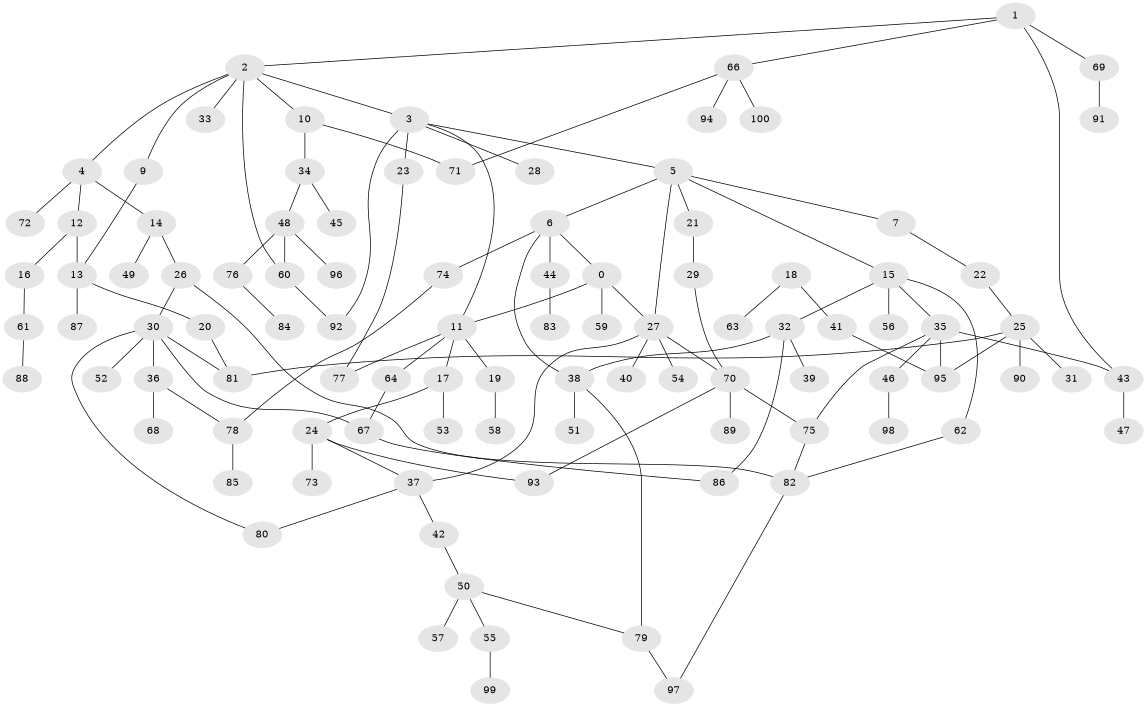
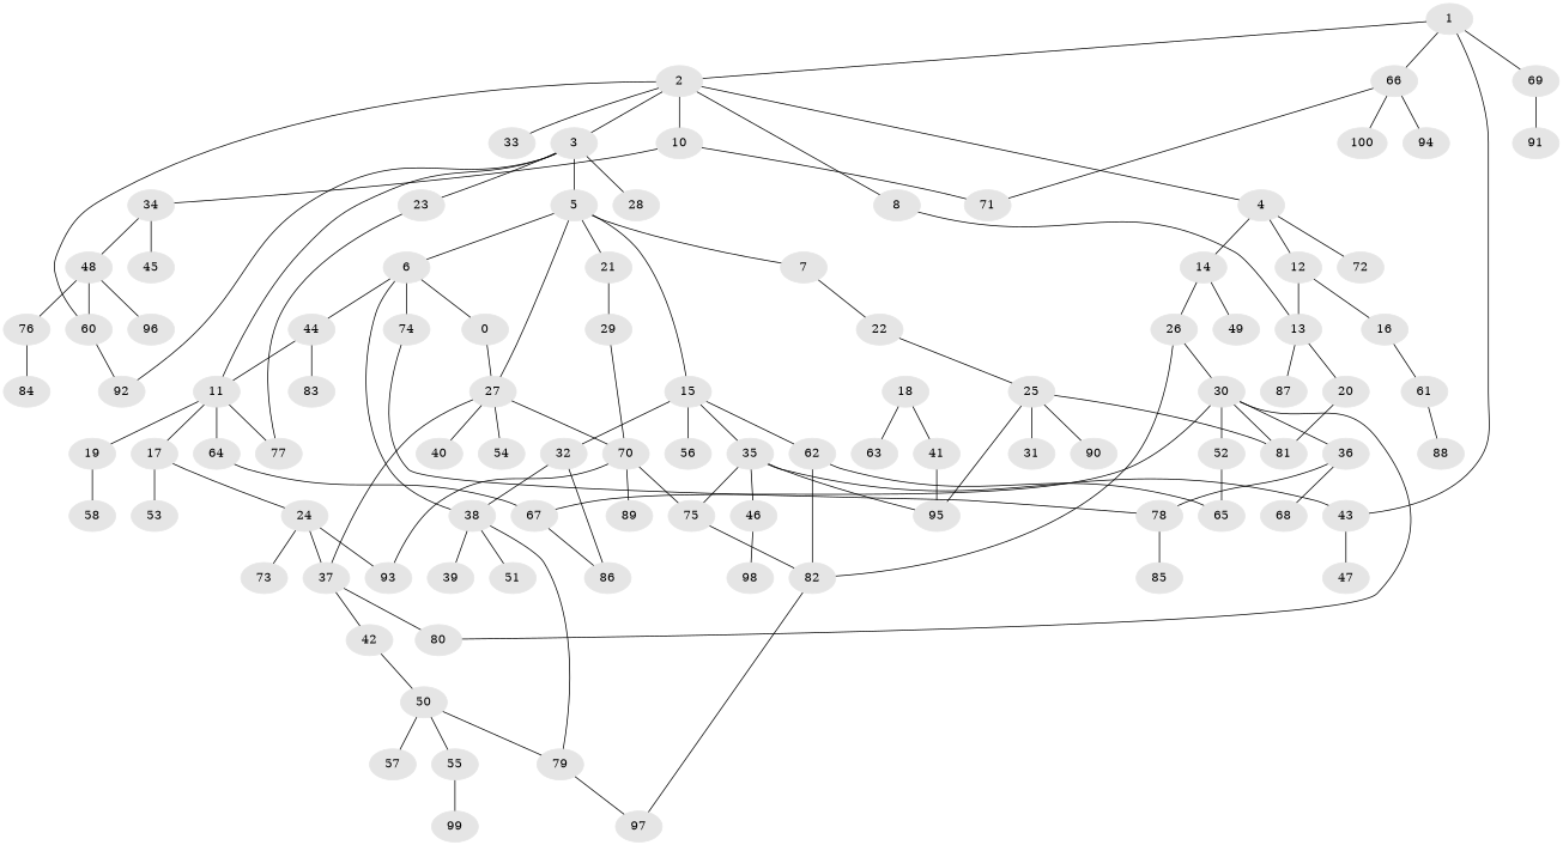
  graph {
    node [color=gray90 style=filled]
    1
    2
    43
    66
    69
    3
    4
-   9
+   9 [label=8]
    10
    33
    60
    47
    71
    94
    100
    91
    5
    11
    23
    28
    92
    12
    14
    72
    13
    34
    6
    7
    15
    21
    27
    17
    19
    64
    77
    16
    26
    49
    18
    41
    63
    n42 [label=0]
    38
    44
    74
    22
    32
    35
    56
    62
    29
    37
    40
    54
    70
-   59
    51
    79
    83
    78
    25
    20
    87
    45
    48
    24
    53
    58
    67
    61
    81
    30
    82
    39
    86
    95
    46
    75
+   65
    88
    73
    93
    31
    90
    80
    42
    36
    52
    97
    89
    68
    76
    96
    98
    85
    50
    55
    57
    84
    99
    1 -- 2
    1 -- 43
    1 -- 66
    1 -- 69
    2 -- 3
    2 -- 4
    2 -- 9
    2 -- 10
    2 -- 33
    2 -- 60
    43 -- 47
    66 -- 71
    66 -- 94
    66 -- 100
    69 -- 91
    3 -- 5
    3 -- 11
    3 -- 23
    3 -- 28
    3 -- 92
    4 -- 12
    4 -- 14
    4 -- 72
    9 -- 13
    10 -- 71
    10 -- 34
    60 -- 92
    5 -- 6
    5 -- 7
    5 -- 15
    5 -- 21
    5 -- 27
    11 -- 17
    11 -- 19
    11 -- 64
    11 -- 77
    23 -- 77
    12 -- 13
    12 -- 16
    14 -- 26
    14 -- 49
    13 -- 20
    13 -- 87
    34 -- 45
    34 -- 48
    6 -- n42
    6 -- 38
    6 -- 44
    6 -- 74
    7 -- 22
    15 -- 32
    15 -- 35
    15 -- 56
    15 -- 62
    21 -- 29
    27 -- 37
    27 -- 40
    27 -- 54
    27 -- 70
    17 -- 24
    17 -- 53
    19 -- 58
    64 -- 67
    16 -- 61
    26 -- 30
    26 -- 82
    18 -- 41
    18 -- 63
    41 -- 95
-   n42 -- 11
+   44 -- 11
    n42 -- 27
-   n42 -- 59
    38 -- 51
    38 -- 79
    44 -- 83
    74 -- 78
    22 -- 25
    32 -- 38
-   32 -- 39
+   38 -- 39
    32 -- 86
    35 -- 43
    35 -- 95
    35 -- 46
    35 -- 75
    62 -- 82
+   62 -- 65
    29 -- 70
    37 -- 80
    37 -- 42
    70 -- 75
    70 -- 93
    70 -- 89
    79 -- 97
    78 -- 85
    25 -- 81
    25 -- 95
    25 -- 31
    25 -- 90
    20 -- 81
    48 -- 60
    48 -- 76
    48 -- 96
    24 -- 37
    24 -- 73
    24 -- 93
    67 -- 86
    61 -- 88
    30 -- 67
    30 -- 81
    30 -- 80
    30 -- 36
    30 -- 52
    82 -- 97
    46 -- 98
    75 -- 82
    42 -- 50
    36 -- 78
    36 -- 68
+   52 -- 65
    76 -- 84
    50 -- 79
    50 -- 55
    50 -- 57
    55 -- 99
  }
